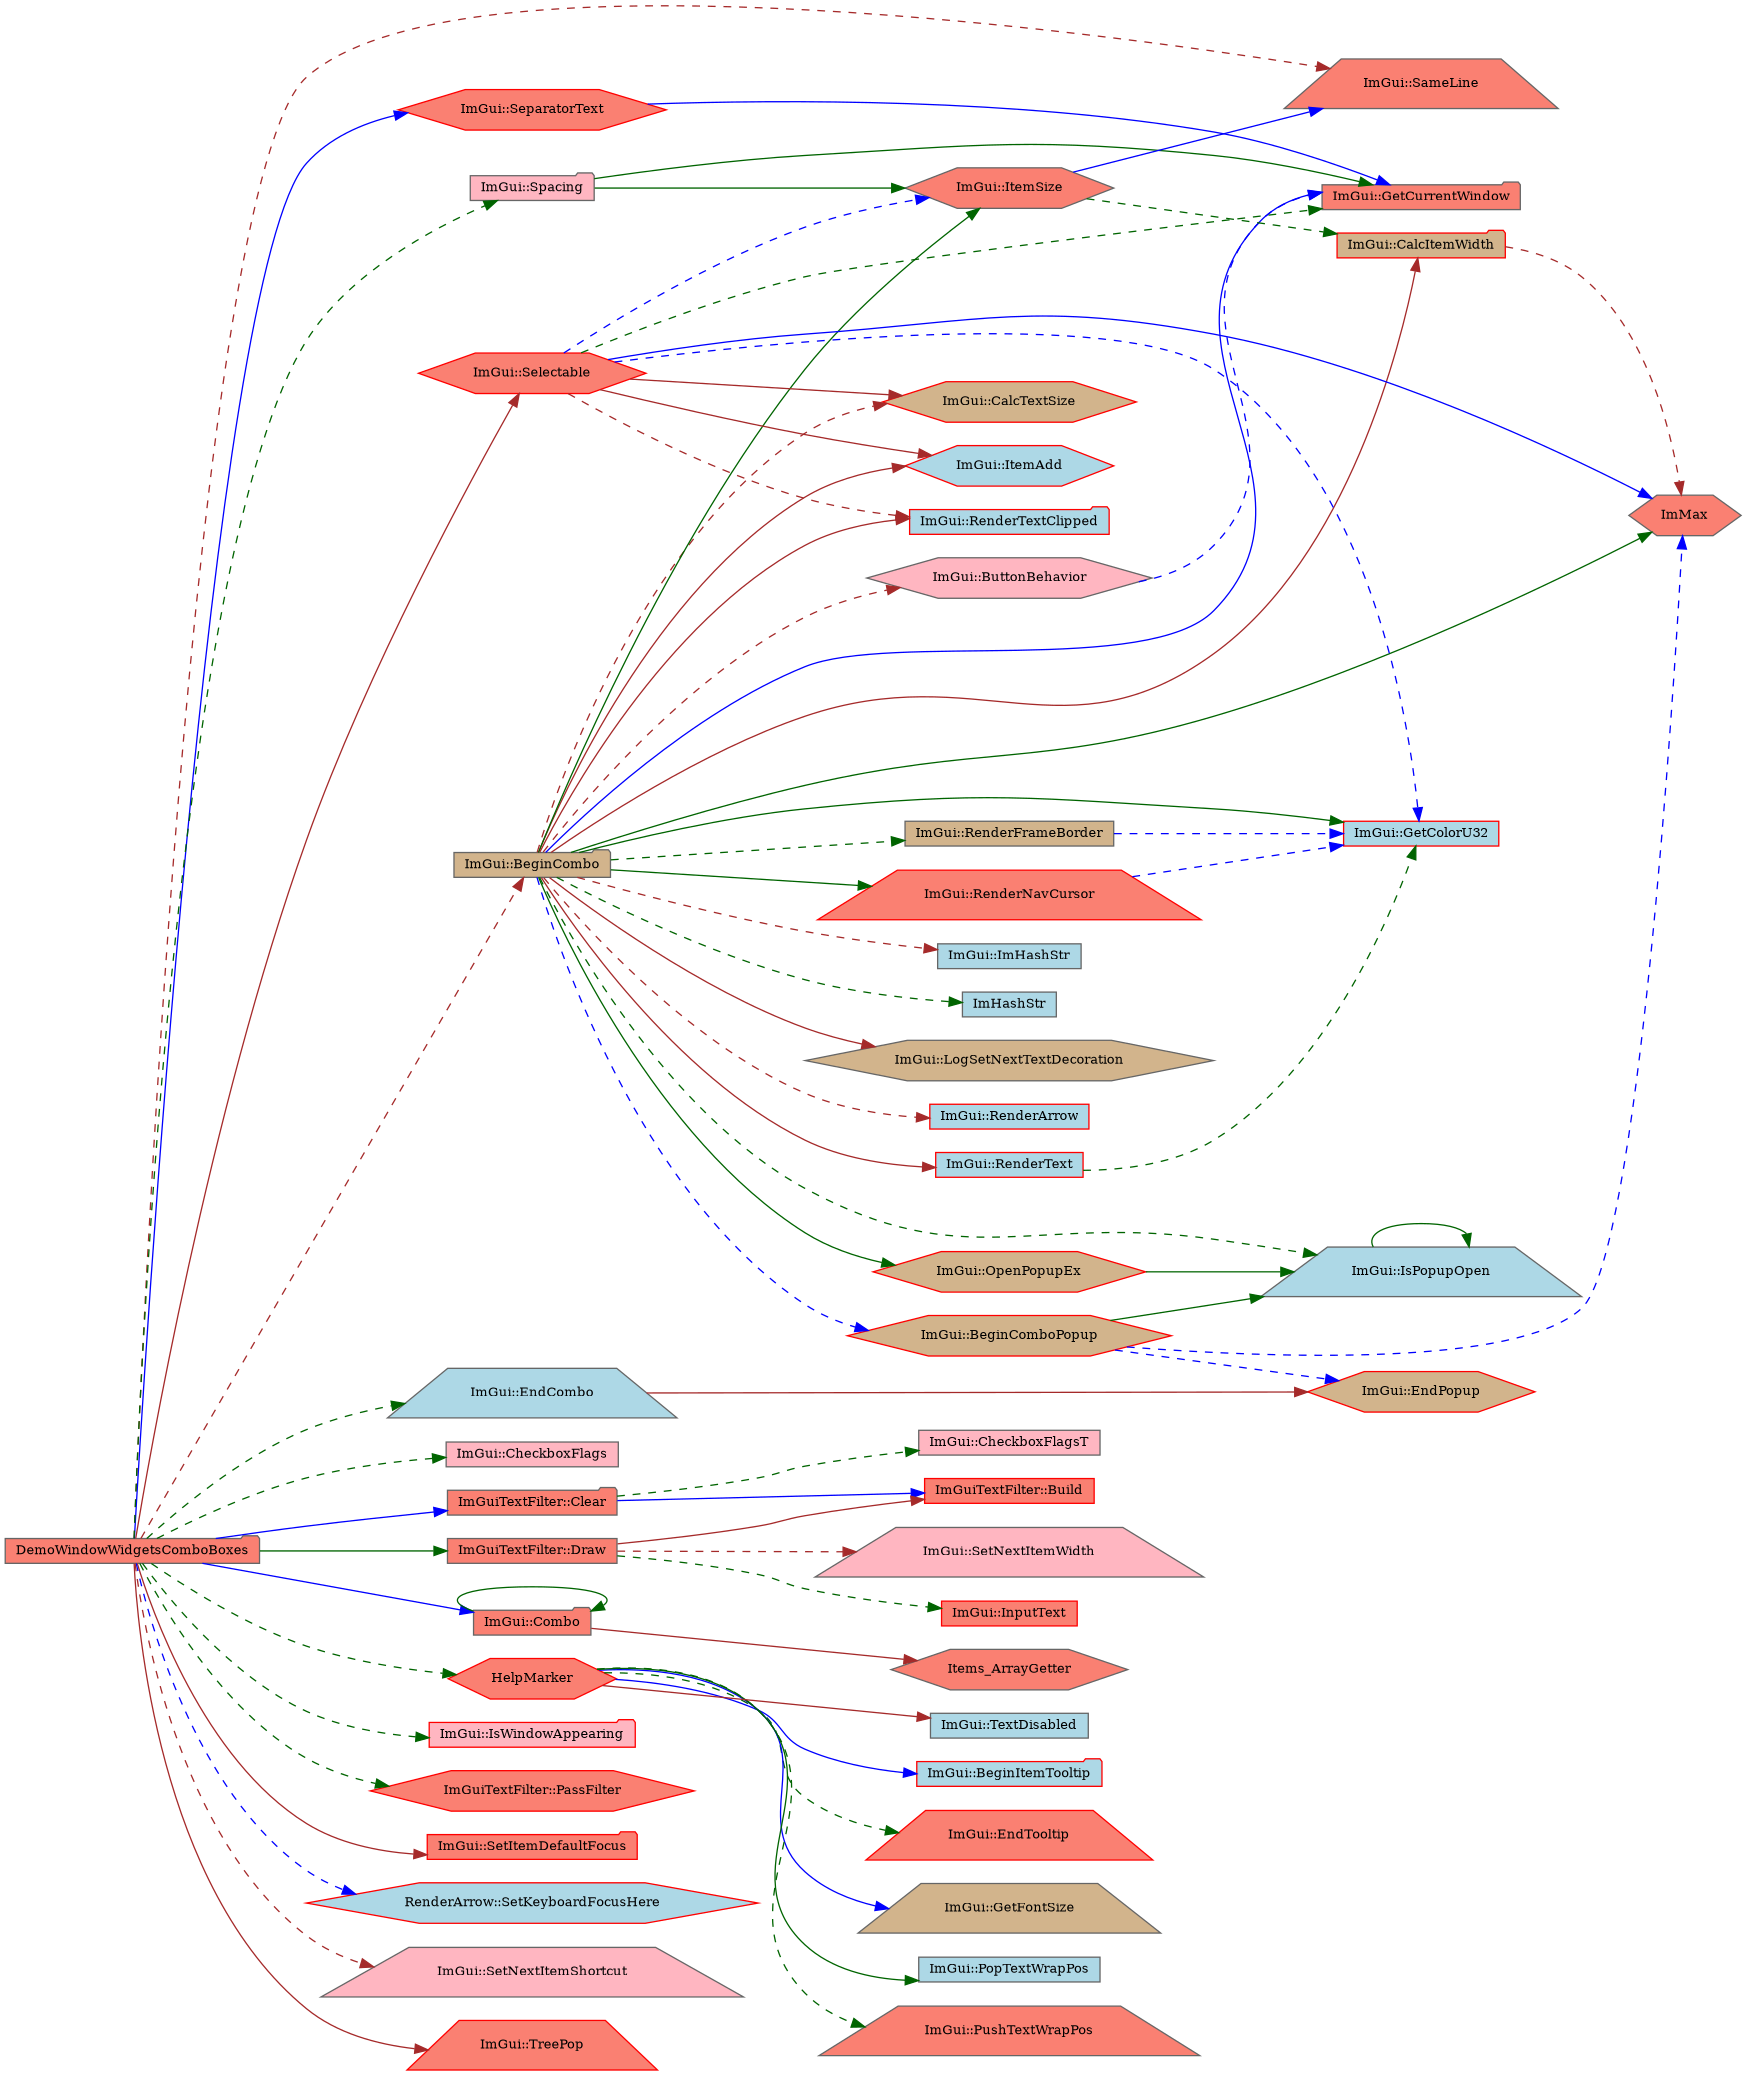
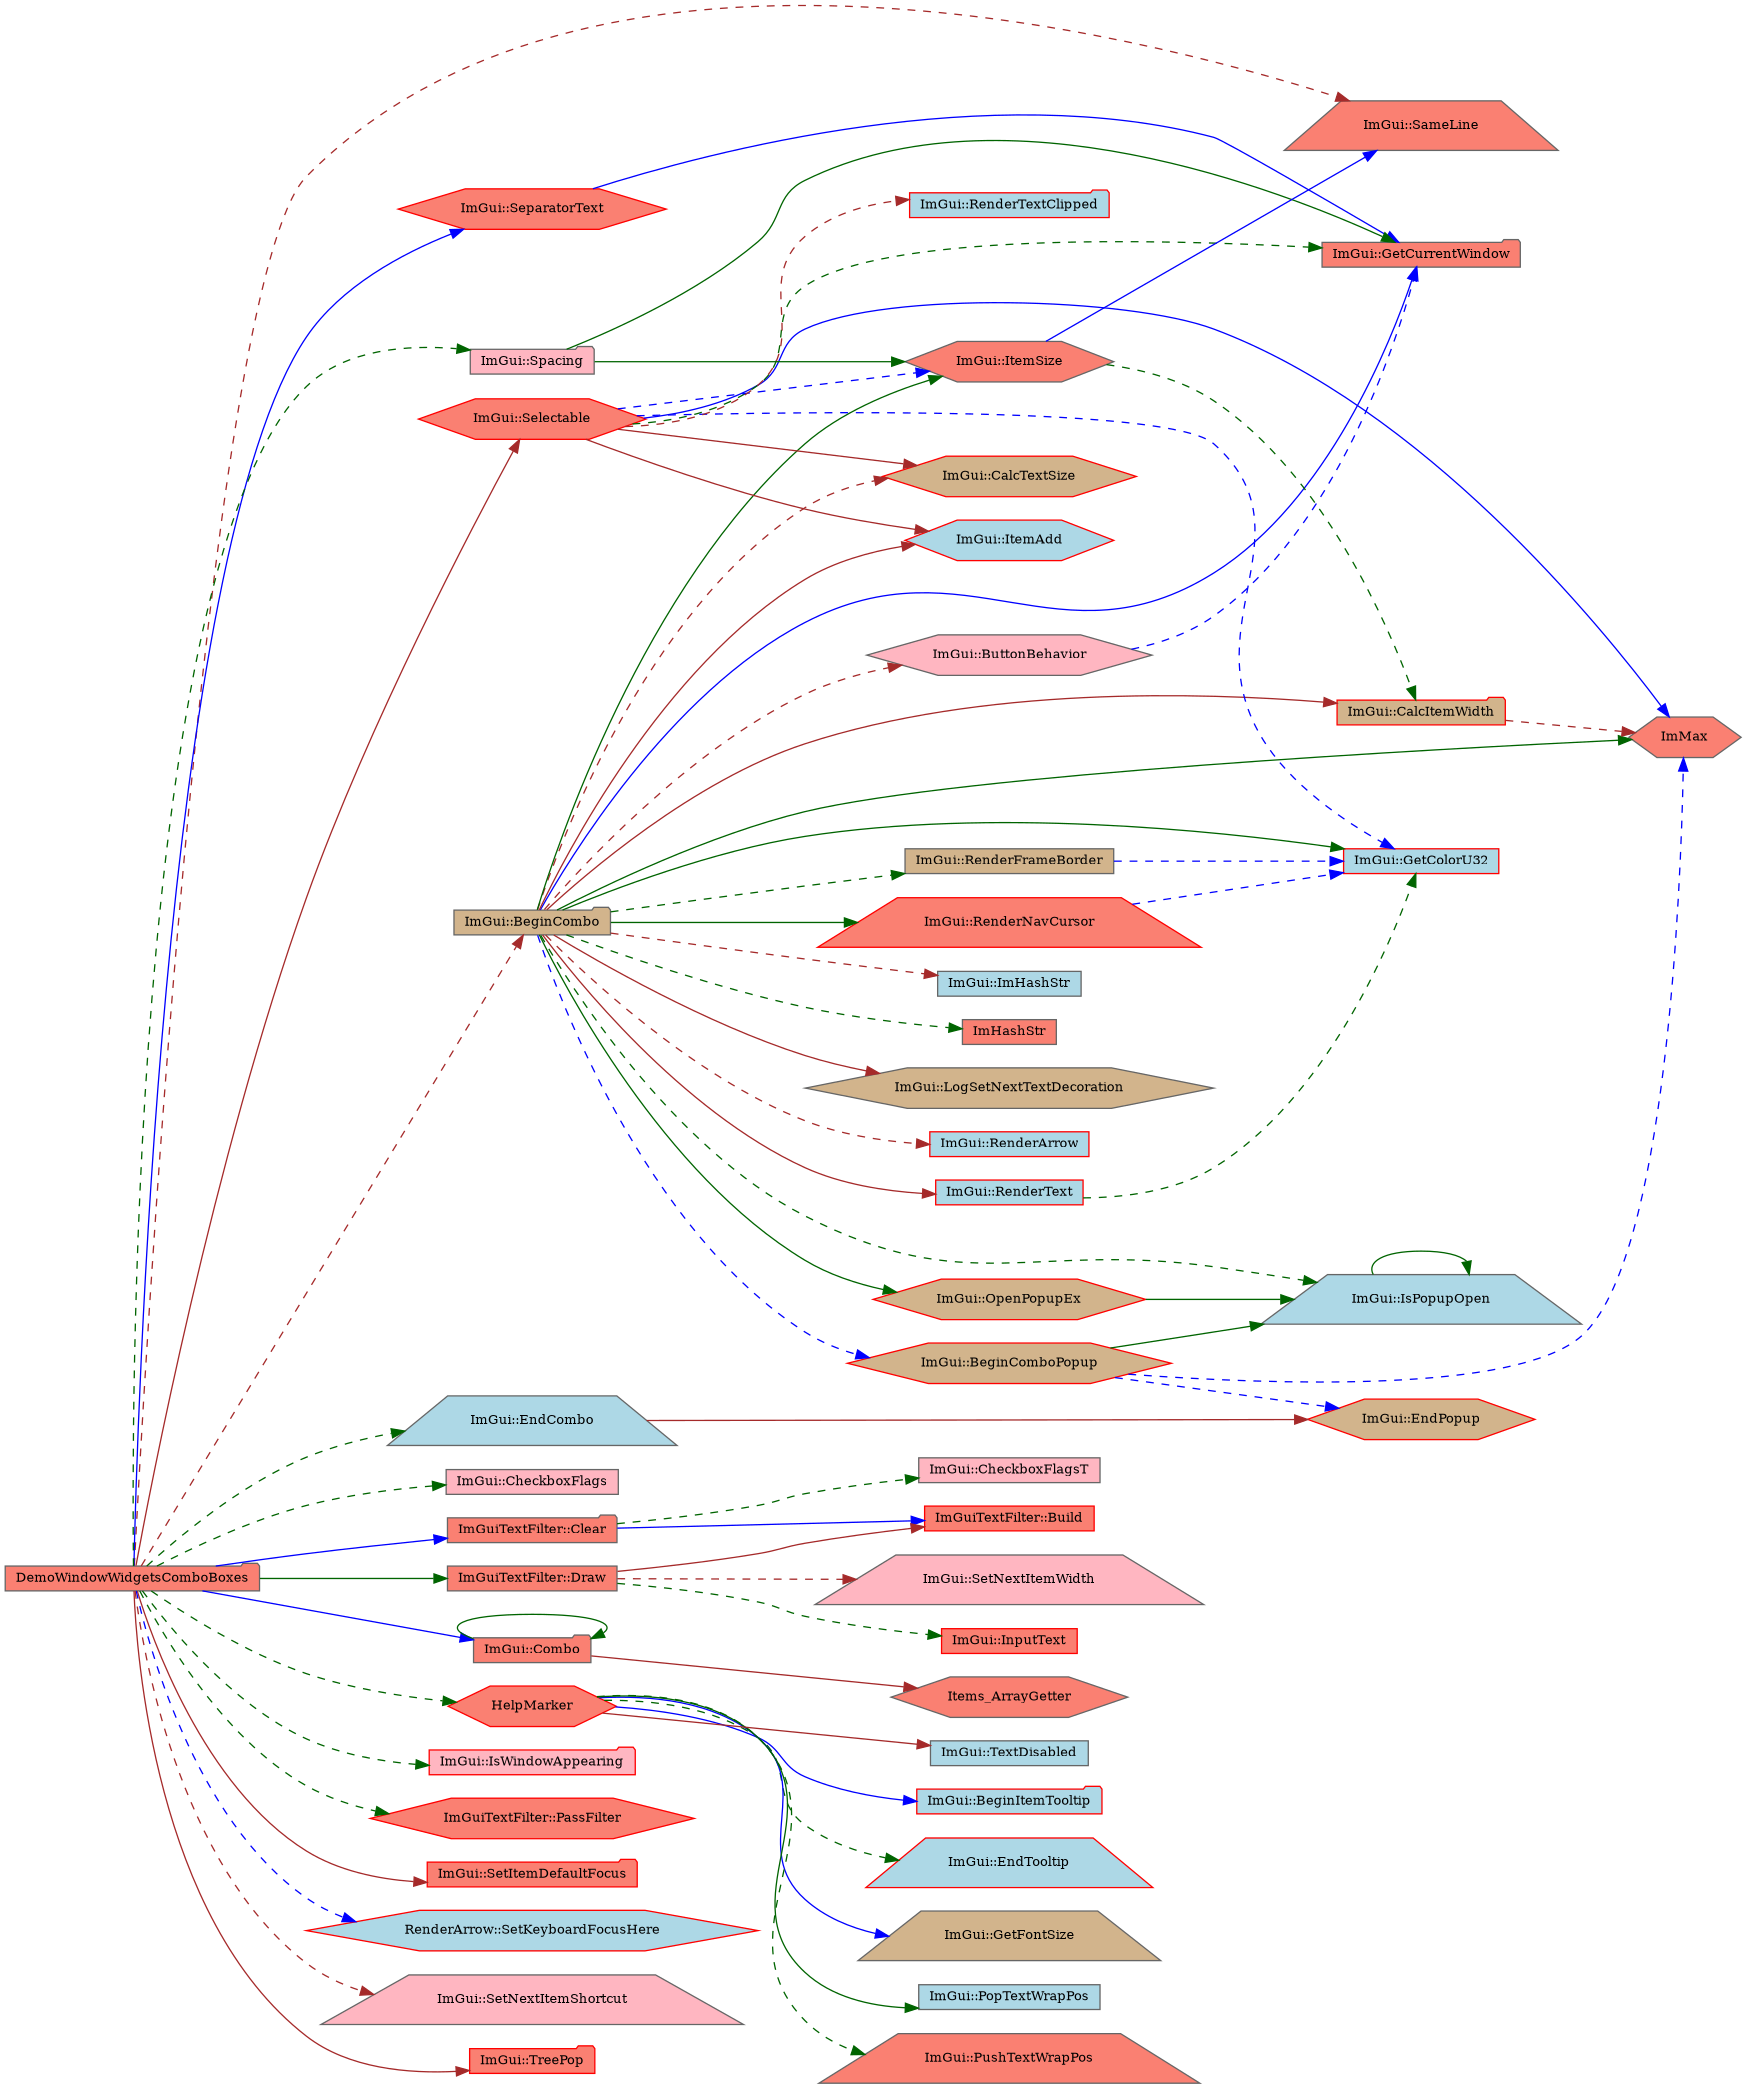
  digraph {
    fontname="DejaVu Serif"
    rankdir=LR
    node [color=grey40 fillcolor=salmon fontname="DejaVu Serif" fontsize=10 shape=hexagon style=filled]
    edge [color=darkgreen fontname="DejaVu Serif" fontsize=10 labelfontname=Helvetica labelfontsize=10 style=solid]
    n1 [color=gray40 fontcolor=black height=0.2 label=DemoWindowWidgetsComboBoxes shape=folder width=0.4]
    n2 [fillcolor=tan height=0.2 label="ImGui::BeginCombo" shape=folder width=0.4]
    n3 [height=0.2 label="ImGui::SameLine" shape=trapezium width=0.4]
    n4 [fillcolor=lightpink height=0.2 label="ImGui::CheckboxFlags" shape=box width=0.4]
    n5 [height=0.2 label="ImGuiTextFilter::Clear" shape=folder width=0.4]
    n6 [height=0.2 label="ImGui::Combo" shape=folder width=0.4]
    n7 [height=0.2 label="ImGuiTextFilter::Draw" shape=box width=0.4]
    n8 [fillcolor=lightblue height=0.2 label="ImGui::EndCombo" shape=trapezium width=0.4]
    n9 [color=red height=0.2 label=HelpMarker width=0.4]
    n10 [color=red fillcolor=lightpink height=0.2 label="ImGui::IsWindowAppearing" shape=folder width=0.4]
    n11 [color=red height=0.2 label="ImGuiTextFilter::PassFilter" width=0.4]
    n12 [color=red height=0.2 label="ImGui::Selectable" width=0.4]
    n13 [color=red height=0.2 label="ImGui::SeparatorText" width=0.4]
    n14 [color=red height=0.2 label="ImGui::SetItemDefaultFocus" shape=folder width=0.4]
    n15 [color=red fillcolor=lightblue height=0.2 label="RenderArrow::SetKeyboardFocusHere" width=0.4]
    n16 [fillcolor=lightpink height=0.2 label="ImGui::SetNextItemShortcut" shape=trapezium width=0.4]
    n17 [fillcolor=lightpink height=0.2 label="ImGui::Spacing" shape=folder width=0.4]
-   n18 [color=red height=0.2 label="ImGui::TreePop" shape=trapezium width=0.4]
+   n18 [color=red height=0.2 label="ImGui::TreePop" shape=folder width=0.4]
    n19 [color=red fillcolor=tan height=0.2 label="ImGui::BeginComboPopup" width=0.4]
    n20 [height=0.2 label=ImMax width=0.4]
    n21 [fillcolor=lightblue height=0.2 label="ImGui::IsPopupOpen" shape=trapezium width=0.4]
    n22 [fillcolor=lightpink height=0.2 label="ImGui::ButtonBehavior" width=0.4]
    n23 [height=0.2 label="ImGui::GetCurrentWindow" shape=folder width=0.4]
    n24 [color=red fillcolor=tan height=0.2 label="ImGui::CalcItemWidth" shape=folder width=0.4]
    n25 [color=red fillcolor=tan height=0.2 label="ImGui::CalcTextSize" width=0.4]
    n26 [color=red fillcolor=lightblue height=0.2 label="ImGui::GetColorU32" shape=box width=0.4]
    n27 [fillcolor=lightblue height=0.2 label="ImGui::ImHashStr" shape=box width=0.4]
-   n28 [fillcolor=lightblue height=0.2 label=ImHashStr shape=box width=0.4]
+   n28 [height=0.2 label=ImHashStr shape=box width=0.4]
    n29 [color=red fillcolor=lightblue height=0.2 label="ImGui::ItemAdd" width=0.4]
    n30 [height=0.2 label="ImGui::ItemSize" width=0.4]
    n31 [fillcolor=tan height=0.2 label="ImGui::LogSetNextTextDecoration" width=0.4]
    n32 [color=red fillcolor=tan height=0.2 label="ImGui::OpenPopupEx" width=0.4]
    n33 [color=red fillcolor=lightblue height=0.2 label="ImGui::RenderArrow" shape=box width=0.4]
    n34 [fillcolor=tan height=0.2 label="ImGui::RenderFrameBorder" shape=box width=0.4]
    n35 [color=red height=0.2 label="ImGui::RenderNavCursor" shape=trapezium width=0.4]
    n36 [color=red fillcolor=lightblue height=0.2 label="ImGui::RenderText" shape=box width=0.4]
    n37 [color=red fillcolor=lightblue height=0.2 label="ImGui::RenderTextClipped" shape=folder width=0.4]
    n38 [fillcolor=lightpink height=0.2 label="ImGui::CheckboxFlagsT" shape=box width=0.4]
    n39 [color=red height=0.2 label="ImGuiTextFilter::Build" shape=box width=0.4]
    n40 [height=0.2 label=Items_ArrayGetter width=0.4]
    n41 [color=red height=0.2 label="ImGui::InputText" shape=box width=0.4]
    n42 [fillcolor=lightpink height=0.2 label="ImGui::SetNextItemWidth" shape=trapezium width=0.4]
    n43 [color=red fillcolor=tan height=0.2 label="ImGui::EndPopup" width=0.4]
    n44 [color=red fillcolor=lightblue height=0.2 label="ImGui::BeginItemTooltip" shape=folder width=0.4]
-   n45 [color=red height=0.2 label="ImGui::EndTooltip" shape=trapezium width=0.4]
+   n45 [color=red fillcolor=lightblue height=0.2 label="ImGui::EndTooltip" shape=trapezium width=0.4]
    n46 [fillcolor=tan height=0.2 label="ImGui::GetFontSize" shape=trapezium width=0.4]
    n47 [fillcolor=lightblue height=0.2 label="ImGui::PopTextWrapPos" shape=box width=0.4]
    n48 [height=0.2 label="ImGui::PushTextWrapPos" shape=trapezium width=0.4]
    n49 [fillcolor=lightblue height=0.2 label="ImGui::TextDisabled" shape=box width=0.4]
    n1 -> n2 [color=brown style=dashed]
    n1 -> n3 [color=brown style=dashed]
    n1 -> n4 [style=dashed]
    n1 -> n5 [color=blue]
    n1 -> n6 [color=blue]
    n1 -> n7
    n1 -> n8 [style=dashed]
    n1 -> n9 [style=dashed]
    n1 -> n10 [style=dashed]
    n1 -> n11 [style=dashed]
    n1 -> n12 [color=brown]
    n1 -> n13 [color=blue]
    n1 -> n14 [color=brown]
    n1 -> n15 [color=blue style=dashed]
    n1 -> n16 [color=brown style=dashed]
    n1 -> n17 [style=dashed]
    n1 -> n18 [color=brown]
    n2 -> n19 [color=blue style=dashed]
    n2 -> n20
    n2 -> n21 [style=dashed]
    n2 -> n22 [color=brown style=dashed]
    n2 -> n23 [color=blue]
    n2 -> n24 [color=brown]
    n2 -> n25 [color=brown style=dashed]
    n2 -> n26
    n2 -> n27 [color=brown style=dashed]
    n2 -> n28 [style=dashed]
    n2 -> n29 [color=brown]
    n2 -> n30
    n2 -> n31 [color=brown]
    n2 -> n32
    n2 -> n33 [color=brown style=dashed]
    n2 -> n34 [style=dashed]
    n2 -> n35
    n2 -> n36 [color=brown]
-   n2 -> n37 [color=brown]
    n5 -> n38 [style=dashed]
    n5 -> n39 [color=blue]
    n6 -> n6
    n6 -> n40 [color=brown]
    n7 -> n39 [color=brown]
    n7 -> n41 [style=dashed]
    n7 -> n42 [color=brown style=dashed]
    n8 -> n43 [color=brown]
    n9 -> n44 [color=blue]
    n9 -> n45 [style=dashed]
    n9 -> n46 [color=blue]
    n9 -> n47
    n9 -> n48 [style=dashed]
    n9 -> n49 [color=brown]
    n12 -> n20 [color=blue]
    n12 -> n23 [style=dashed]
    n12 -> n25 [color=brown]
    n12 -> n26 [color=blue style=dashed]
    n12 -> n29 [color=brown]
    n12 -> n30 [color=blue style=dashed]
    n12 -> n37 [color=brown style=dashed]
    n13 -> n23 [color=blue]
    n17 -> n23
    n17 -> n30
    n19 -> n20 [color=blue style=dashed]
    n19 -> n21
    n19 -> n43 [color=blue style=dashed]
    n21 -> n21
    n22 -> n23 [color=blue style=dashed]
    n24 -> n20 [color=brown style=dashed]
    n30 -> n3 [color=blue]
    n30 -> n24 [style=dashed]
    n32 -> n21
    n34 -> n26 [color=blue style=dashed]
    n35 -> n26 [color=blue style=dashed]
    n36 -> n26 [style=dashed]
  }
